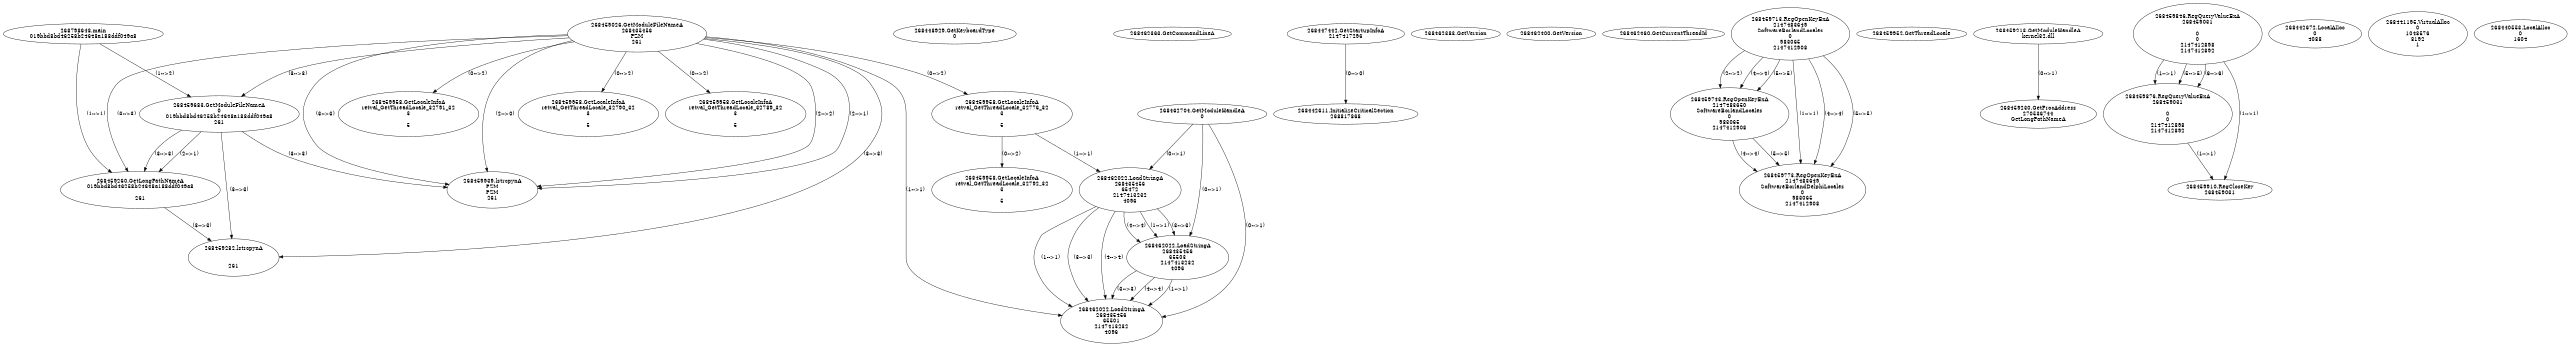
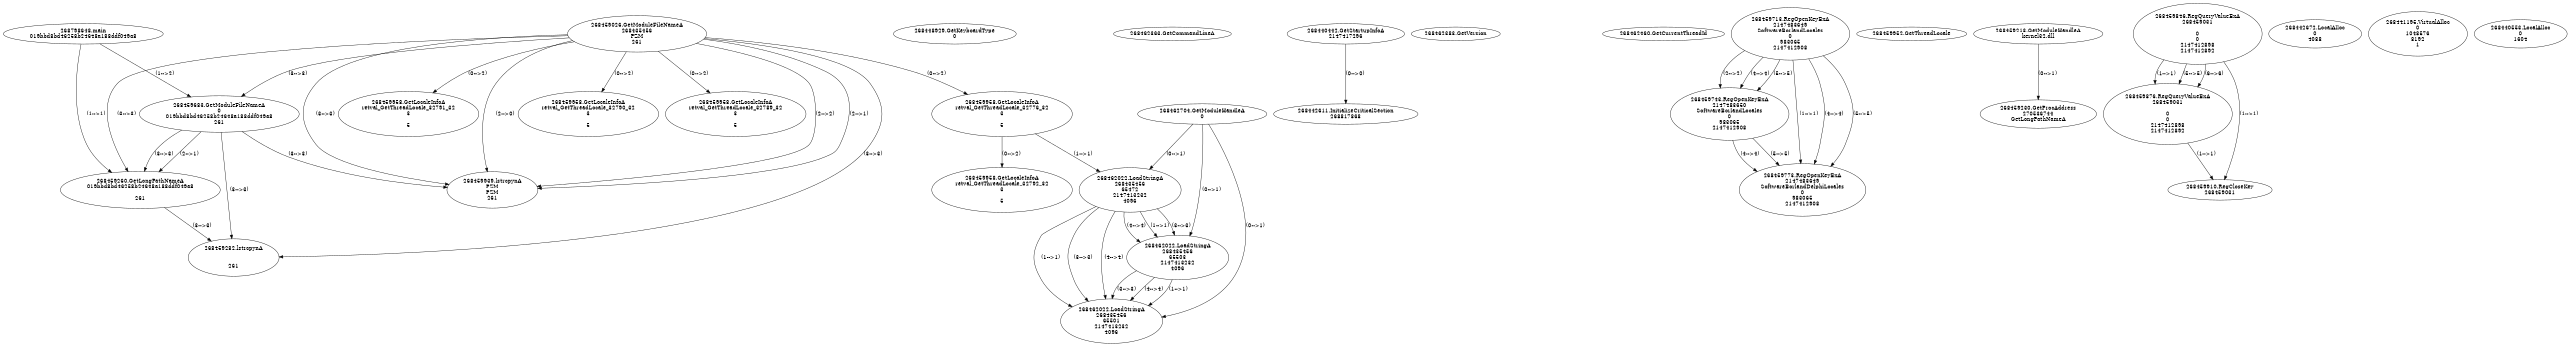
  digraph {
    n1 [label="268798648.main\n019bbd8bd46258b24648a188ddf049a8"]
    n2 [label="268459683.GetModuleFileNameA\n0\n019bbd8bd46258b24648a188ddf049a8\n261"]
    n3 [label="268459260.GetLongPathNameA\n019bbd8bd46258b24648a188ddf049a8\n\n261"]
    n4 [label="268459939.lstrcpynA\nPZM\nPZM\n261"]
    n5 [label="268459282.lstrcpynA\n\n\n261"]
    n6 [label="268462704.GetModuleHandleA\n0"]
    n7 [label="268462022.LoadStringA\n268435456\n65472\n2147413232\n4096"]
    n8 [label="268462022.LoadStringA\n268435456\n65503\n2147413232\n4096"]
    n9 [label="268462022.LoadStringA\n268435456\n65501\n2147413232\n4096"]
    n10 [label="268459026.GetModuleFileNameA\n268435456\nPZM\n261"]
    n11 [label="268459958.GetLocaleInfoA\nretval_GetThreadLocale_32776_32\n3\n\n5"]
    n12 [label="268459958.GetLocaleInfoA\nretval_GetThreadLocale_32791_32\n3\n\n5"]
    n13 [label="268459958.GetLocaleInfoA\nretval_GetThreadLocale_32790_32\n3\n\n5"]
    n14 [label="268459958.GetLocaleInfoA\nretval_GetThreadLocale_32789_32\n3\n\n5"]
    n15 [label="268448929.GetKeyboardType\n0"]
    n16 [label="268462363.GetCommandLineA\n"]
-   n17 [label="268447442.GetStartupInfoA\n2147417296"]
+   n17 [label="268440442.GetStartupInfoA\n2147417296"]
    n18 [label="268442611.InitializeCriticalSection\n268817868"]
    n19 [label="268462383.GetVersion\n"]
-   n20 [label="268462400.GetVersion\n"]
    n21 [label="268462460.GetCurrentThreadId\n"]
    n22 [label="268459958.GetLocaleInfoA\nretval_GetThreadLocale_32792_32\n3\n\n5"]
    n23 [label="268459713.RegOpenKeyExA\n2147483649\nSoftware\Borland\Locales\n0\n983065\n2147412908"]
    n24 [label="268459743.RegOpenKeyExA\n2147483650\nSoftware\Borland\Locales\n0\n983065\n2147412908"]
    n25 [label="268459773.RegOpenKeyExA\n2147483649\nSoftware\Borland\Delphi\Locales\n0\n983065\n2147412908"]
    n26 [label="268459952.GetThreadLocale\n"]
    n27 [label="268459213.GetModuleHandleA\nkernel32.dll"]
    n28 [label="268459230.GetProcAddress\n270536744\nGetLongPathNameA"]
    n29 [label="268459846.RegQueryValueExA\n268459031\n\n0\n0\n2147412898\n2147412892"]
    n30 [label="268459876.RegQueryValueExA\n268459031\n\n0\n0\n2147412898\n2147412892"]
    n31 [label="268459910.RegCloseKey\n268459031"]
    n32 [label="268442672.LocalAlloc\n0\n4088"]
    n33 [label="268441195.VirtualAlloc\n0\n1048576\n8192\n1"]
    n34 [label="268440553.LocalAlloc\n0\n1604"]
    n1 -> n2 [label="(1-->2)"]
    n1 -> n3 [label="(1-->1)"]
    n2 -> n3 [label="(2-->1)"]
    n2 -> n3 [label="(3-->3)"]
    n2 -> n4 [label="(3-->3)"]
    n2 -> n5 [label="(3-->3)"]
    n3 -> n5 [label="(3-->3)"]
    n6 -> n7 [label="(0-->1)"]
    n6 -> n8 [label="(0-->1)"]
    n6 -> n9 [label="(0-->1)"]
    n7 -> n8 [label="(1-->1)"]
    n7 -> n8 [label="(3-->3)"]
    n7 -> n8 [label="(4-->4)"]
    n7 -> n9 [label="(1-->1)"]
    n7 -> n9 [label="(3-->3)"]
    n7 -> n9 [label="(4-->4)"]
    n8 -> n9 [label="(1-->1)"]
    n8 -> n9 [label="(3-->3)"]
    n8 -> n9 [label="(4-->4)"]
    n10 -> n2 [label="(3-->3)"]
    n10 -> n3 [label="(3-->3)"]
    n10 -> n4 [label="(2-->1)"]
    n10 -> n4 [label="(2-->2)"]
    n10 -> n4 [label="(3-->3)"]
    n10 -> n4 [label="(2-->0)"]
    n10 -> n5 [label="(3-->3)"]
-   n10 -> n9 [label="(1-->1)"]
    n10 -> n11 [label="(0-->2)"]
    n10 -> n12 [label="(0-->2)"]
    n10 -> n13 [label="(0-->2)"]
    n10 -> n14 [label="(0-->2)"]
    n11 -> n7 [label="(1-->1)"]
    n11 -> n22 [label="(0-->2)"]
    n17 -> n18 [label="(0-->0)"]
    n23 -> n24 [label="(2-->2)"]
    n23 -> n24 [label="(4-->4)"]
    n23 -> n24 [label="(5-->5)"]
    n23 -> n25 [label="(1-->1)"]
    n23 -> n25 [label="(4-->4)"]
    n23 -> n25 [label="(5-->5)"]
    n24 -> n25 [label="(4-->4)"]
    n24 -> n25 [label="(5-->5)"]
    n27 -> n28 [label="(0-->1)"]
    n29 -> n30 [label="(1-->1)"]
    n29 -> n30 [label="(5-->5)"]
    n29 -> n30 [label="(6-->6)"]
    n29 -> n31 [label="(1-->1)"]
    n30 -> n31 [label="(1-->1)"]
  }
